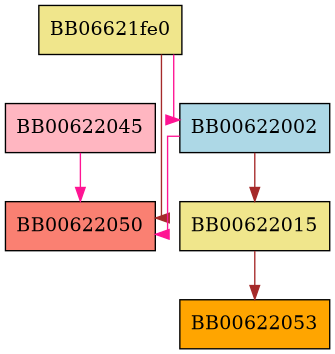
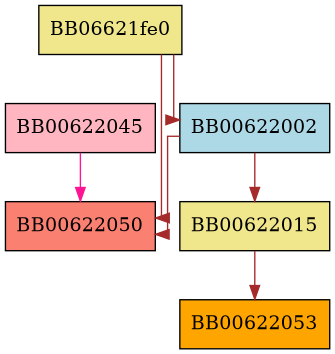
  digraph {
    fontname="DejaVu Serif"
    splines=ortho
    node [fillcolor=khaki fontname="DejaVu Serif" shape=box style=filled]
    edge [color=brown fontname="DejaVu Serif"]
    n1 [label=BB06621fe0]
    BB00622050 [fillcolor=salmon]
    BB00622002 [fillcolor=lightblue]
    BB00622015
    BB00622053 [fillcolor=orange]
    BB00622045 [fillcolor=lightpink]
    n1 -> BB00622050
-   n1 -> BB00622002 [color=deeppink]
-   BB00622002 -> BB00622050 [color=deeppink]
+   n1 -> BB00622002
+   BB00622002 -> BB00622050
    BB00622002 -> BB00622015
    BB00622015 -> BB00622053
    BB00622045 -> BB00622050 [color=deeppink]
  }
